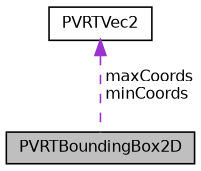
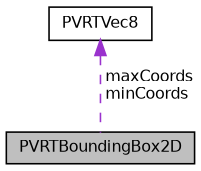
  digraph {
    node [color=black fontname=Helvetica fontsize=10 shape=record style=filled]
    n1 [fillcolor=grey75 fontcolor=black height=0.2 label=PVRTBoundingBox2D width=0.4]
-   n2 [fillcolor=white height=0.2 label=PVRTVec2 width=0.4]
+   n2 [fillcolor=white height=0.2 label=PVRTVec8 width=0.4]
    n2 -> n1 [color=darkorchid3 dir=back fontname=Helvetica fontsize=10 label=" maxCoords\nminCoords" labelfontname=Helvetica labelfontsize=10 style=dashed]
  }
